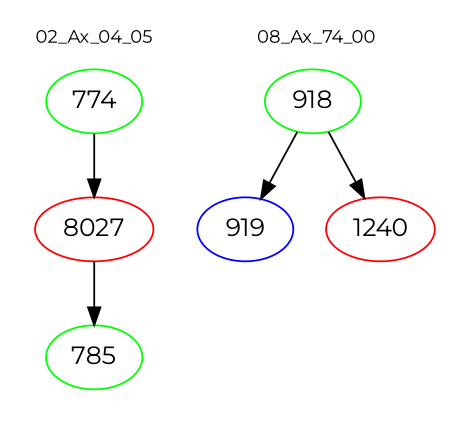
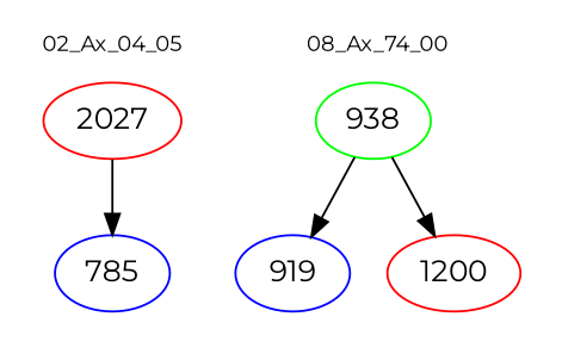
  digraph {
    fontname=Montserrat
    node [color=green fontname=Montserrat]
    edge [color=black fontname=Montserrat]
-   n1 [label=774]
-   n2 [label=785]
-   n3 [color=red label=8027]
-   n4 [label=918]
+   n2 [color=blue label=785]
+   n3 [color=red label=2027]
+   n4 [label=938]
    n5 [color=blue label=919]
-   n6 [color=red label=1240]
+   n6 [color=red label=1200]
    subgraph cluster_1 {
      color=white
      fontsize=10
      label="02_Ax_04_05"
-     n1
      n2
      n3
    }
    subgraph cluster_2 {
      color=white
      fontsize=10
      label="08_Ax_74_00"
      n4
      n5
      n6
    }
-   n1 -> n3
    n3 -> n2
    n4 -> n5
    n4 -> n6
  }
